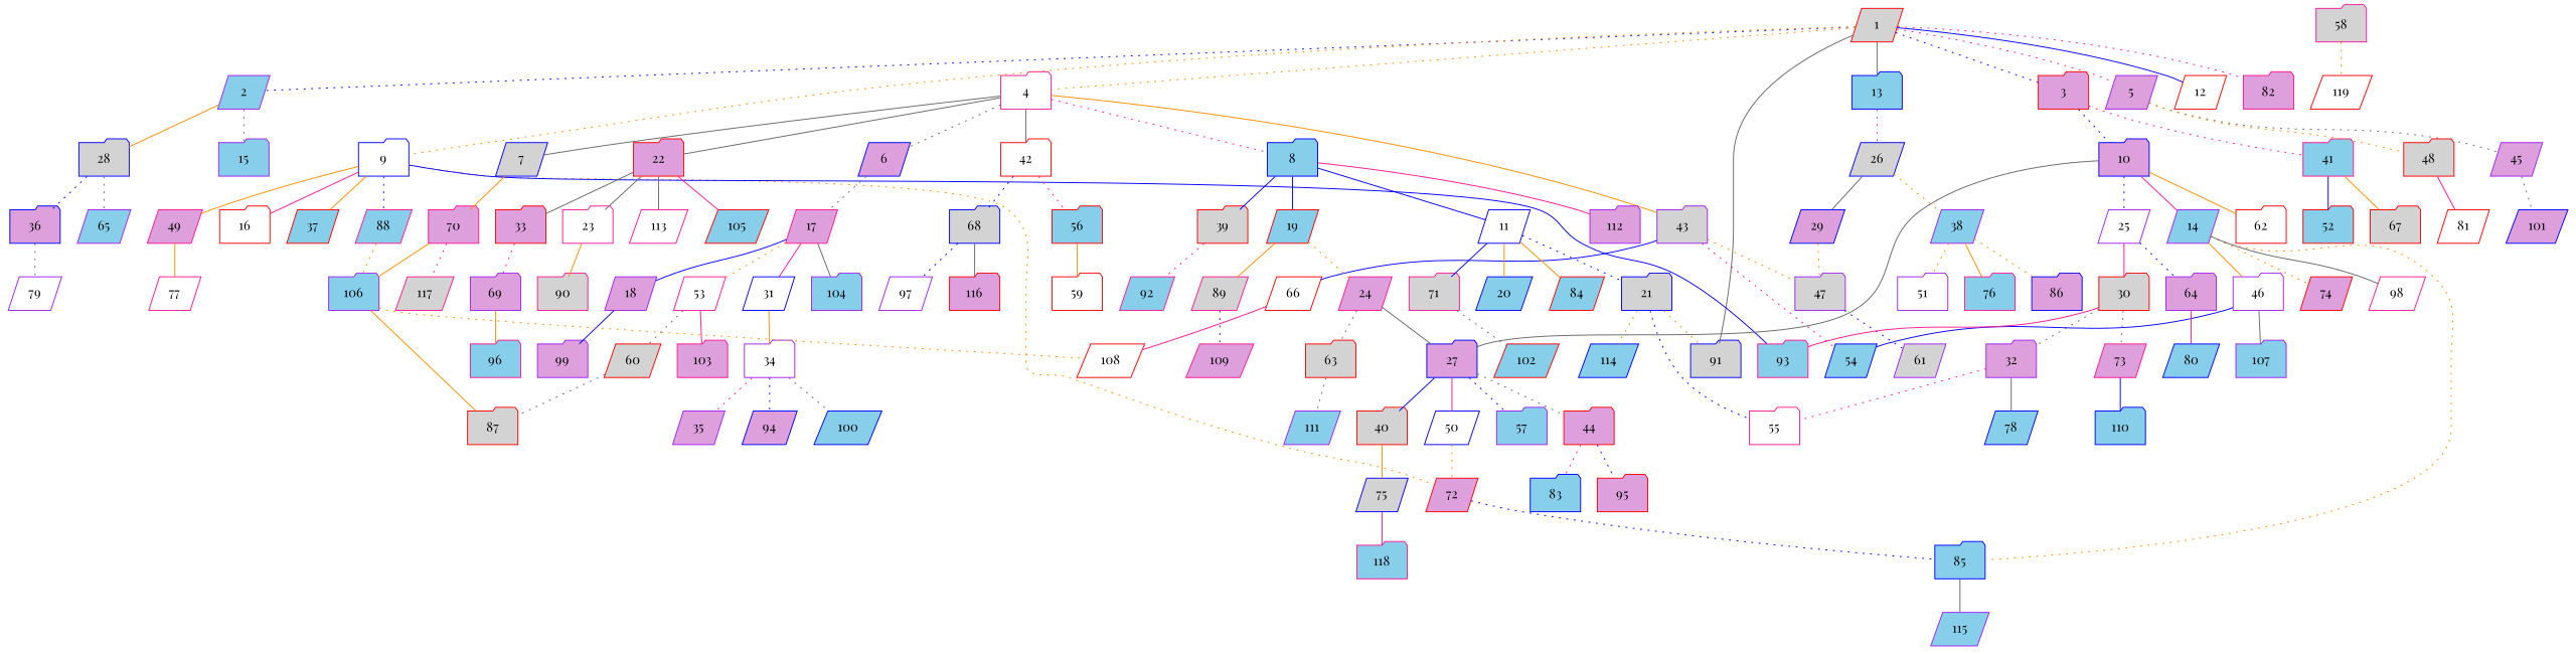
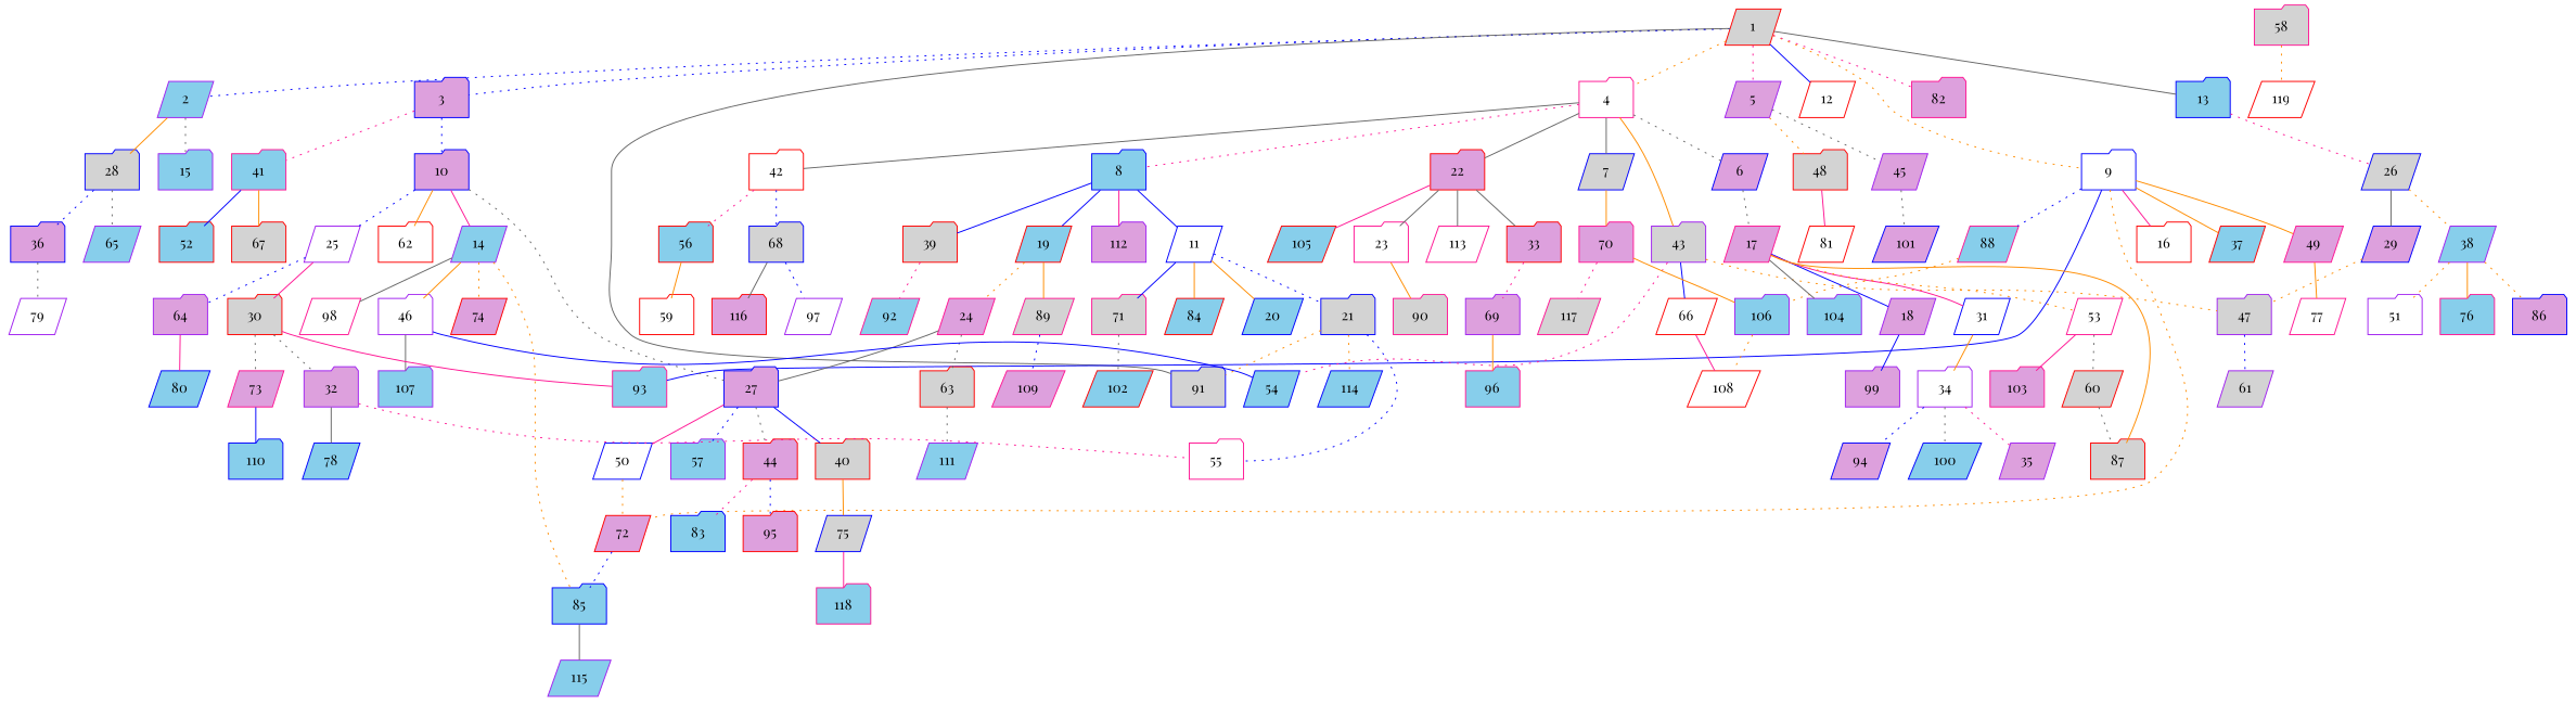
  graph {
    fontname="Playfair Display"
    node [color=red fillcolor=skyblue fontname="Playfair Display" shape=folder style=filled]
    edge [color=darkorange fontname="Playfair Display" style=dotted]
    1 [fillcolor=lightgrey shape=parallelogram]
    2 [color=purple shape=parallelogram]
-   3 [fillcolor=plum]
+   3 [color=blue fillcolor=plum]
    4 [color=deeppink fillcolor=white]
    5 [color=purple fillcolor=plum shape=parallelogram]
    9 [color=blue fillcolor=white]
    12 [fillcolor=white shape=parallelogram]
    13 [color=blue]
    82 [color=deeppink fillcolor=plum]
    91 [color=blue fillcolor=lightgrey]
    15 [color=purple]
    28 [color=blue fillcolor=lightgrey]
    10 [color=blue fillcolor=plum]
    41 [color=deeppink]
    6 [color=blue fillcolor=plum shape=parallelogram]
    7 [color=blue fillcolor=lightgrey shape=parallelogram]
    8 [color=blue]
    22 [fillcolor=plum]
    42 [fillcolor=white]
    43 [color=purple fillcolor=lightgrey]
    45 [color=purple fillcolor=plum shape=parallelogram]
    48 [fillcolor=lightgrey]
    16 [fillcolor=white]
    37 [shape=parallelogram]
    49 [color=deeppink fillcolor=plum shape=parallelogram]
    72 [fillcolor=plum shape=parallelogram]
    88 [color=deeppink shape=parallelogram]
    93 [color=deeppink]
    26 [color=blue fillcolor=lightgrey shape=parallelogram]
    36 [color=blue fillcolor=plum]
    65 [color=purple shape=parallelogram]
    14 [color=purple shape=parallelogram]
    25 [color=purple fillcolor=white shape=parallelogram]
    27 [color=blue fillcolor=plum]
    62 [fillcolor=white]
    52
    67 [fillcolor=lightgrey]
    17 [color=deeppink fillcolor=plum shape=parallelogram]
    70 [color=deeppink fillcolor=plum]
    11 [color=blue fillcolor=white shape=parallelogram]
    19 [shape=parallelogram]
    39 [fillcolor=lightgrey]
    112 [color=purple fillcolor=plum]
    23 [color=deeppink fillcolor=white]
    33 [fillcolor=plum]
    105 [shape=parallelogram]
    113 [color=deeppink fillcolor=white shape=parallelogram]
    56
    68 [color=blue fillcolor=lightgrey]
    47 [color=purple fillcolor=lightgrey]
    54 [color=blue shape=parallelogram]
    66 [fillcolor=white shape=parallelogram]
    101 [color=blue fillcolor=plum shape=parallelogram]
    81 [fillcolor=white shape=parallelogram]
    18 [color=purple fillcolor=plum shape=parallelogram]
    31 [color=blue fillcolor=white shape=parallelogram]
    53 [color=deeppink fillcolor=white shape=parallelogram]
    87 [fillcolor=lightgrey]
    104 [color=purple]
    106 [color=purple]
    117 [color=deeppink fillcolor=lightgrey shape=parallelogram]
    20 [color=blue shape=parallelogram]
    21 [color=blue fillcolor=lightgrey]
    71 [color=deeppink fillcolor=lightgrey]
    84 [shape=parallelogram]
    24 [color=deeppink fillcolor=plum shape=parallelogram]
    89 [color=deeppink fillcolor=lightgrey shape=parallelogram]
    92 [color=deeppink shape=parallelogram]
    77 [color=deeppink fillcolor=white shape=parallelogram]
    85 [color=blue]
    46 [color=purple fillcolor=white]
    74 [fillcolor=plum shape=parallelogram]
    98 [color=deeppink fillcolor=white shape=parallelogram]
    30 [fillcolor=lightgrey]
    64 [color=purple fillcolor=plum]
    40 [fillcolor=lightgrey]
    44 [fillcolor=plum]
    50 [color=blue fillcolor=white shape=parallelogram]
    57 [color=purple]
    55 [color=deeppink fillcolor=white]
    114 [color=blue shape=parallelogram]
    102 [shape=parallelogram]
    29 [color=blue fillcolor=plum shape=parallelogram]
    38 [color=purple shape=parallelogram]
    107 [color=purple]
    115 [color=purple shape=parallelogram]
    99 [color=purple fillcolor=plum]
    34 [color=purple fillcolor=white]
    60 [fillcolor=lightgrey shape=parallelogram]
    103 [color=deeppink fillcolor=plum]
    63 [fillcolor=lightgrey]
    109 [color=deeppink fillcolor=plum shape=parallelogram]
    90 [color=deeppink fillcolor=lightgrey]
    69 [color=purple fillcolor=plum]
    111 [color=purple shape=parallelogram]
    32 [color=purple fillcolor=plum]
    73 [color=deeppink fillcolor=plum shape=parallelogram]
    80 [color=blue shape=parallelogram]
    51 [color=purple fillcolor=white]
    76 [color=deeppink]
    86 [color=blue fillcolor=plum]
    75 [color=blue fillcolor=lightgrey shape=parallelogram]
    83 [color=blue]
    95 [fillcolor=plum]
    79 [color=purple fillcolor=white shape=parallelogram]
    61 [color=purple fillcolor=lightgrey shape=parallelogram]
    78 [color=blue shape=parallelogram]
    110 [color=blue]
    35 [color=purple fillcolor=plum shape=parallelogram]
    94 [color=blue fillcolor=plum shape=parallelogram]
    100 [color=blue shape=parallelogram]
    96 [color=deeppink]
    118 [color=deeppink]
    59 [fillcolor=white]
    97 [color=purple fillcolor=white shape=parallelogram]
    116 [fillcolor=plum]
    58 [color=deeppink fillcolor=lightgrey]
    119 [fillcolor=white shape=parallelogram]
    108 [fillcolor=white shape=parallelogram]
    1 -- 2 [color=blue]
    1 -- 3 [color=blue]
    1 -- 4
    1 -- 5 [color=deeppink]
    1 -- 9
    1 -- 12 [color=blue style=solid]
    1 -- 13 [color=gray40 style=solid]
    1 -- 82 [color=deeppink]
    1 -- 91 [color=gray40 style=solid]
    2 -- 15 [color=gray40]
    2 -- 28 [style=solid]
    3 -- 10 [color=blue]
    3 -- 41 [color=deeppink]
    4 -- 6 [color=gray40]
    4 -- 7 [color=gray40 style=solid]
    4 -- 8 [color=deeppink]
    4 -- 22 [color=gray40 style=solid]
    4 -- 42 [color=gray40 style=solid]
    4 -- 43 [style=solid]
    5 -- 45 [color=gray40]
    5 -- 48
    9 -- 16 [color=deeppink style=solid]
    9 -- 37 [style=solid]
    9 -- 49 [style=solid]
    9 -- 72
    9 -- 88 [color=blue]
    9 -- 93 [color=blue style=solid]
    13 -- 26 [color=deeppink]
    28 -- 36 [color=blue]
    28 -- 65 [color=gray40]
    10 -- 14 [color=deeppink style=solid]
    10 -- 25 [color=blue]
-   10 -- 27 [color=gray40 style=solid]
+   10 -- 27 [color=gray40]
    10 -- 62 [style=solid]
    41 -- 52 [color=blue style=solid]
    41 -- 67 [style=solid]
    6 -- 17 [color=gray40]
    7 -- 70 [style=solid]
    8 -- 11 [color=blue style=solid]
    8 -- 19 [color=blue style=solid]
    8 -- 39 [color=blue style=solid]
    8 -- 112 [color=deeppink style=solid]
    22 -- 23 [color=gray40 style=solid]
    22 -- 33 [color=gray40 style=solid]
    22 -- 105 [color=deeppink style=solid]
    22 -- 113 [color=gray40 style=solid]
    42 -- 56 [color=deeppink]
    42 -- 68 [color=blue]
    43 -- 47
    43 -- 54 [color=deeppink]
    43 -- 66 [color=blue style=solid]
    45 -- 101 [color=gray40]
    48 -- 81 [color=deeppink style=solid]
    49 -- 77 [style=solid]
    72 -- 85 [color=blue]
    88 -- 106
    26 -- 29 [color=gray40 style=solid]
    26 -- 38
    36 -- 79 [color=gray40]
    14 -- 85
    14 -- 46 [style=solid]
    14 -- 74
    14 -- 98 [color=gray40 style=solid]
    25 -- 30 [color=deeppink style=solid]
    25 -- 64 [color=blue]
    27 -- 40 [color=blue style=solid]
    27 -- 44 [color=gray40]
    27 -- 50 [color=deeppink style=solid]
    27 -- 57 [color=blue]
    17 -- 18 [color=blue style=solid]
    17 -- 31 [color=deeppink style=solid]
    17 -- 53
-   106 -- 87 [style=solid]
+   17 -- 87 [style=solid]
    17 -- 104 [color=gray40 style=solid]
    70 -- 106 [style=solid]
    70 -- 117 [color=deeppink]
    11 -- 20 [style=solid]
    11 -- 21 [color=blue]
    11 -- 71 [color=blue style=solid]
    11 -- 84 [style=solid]
    19 -- 24
    19 -- 89 [style=solid]
    39 -- 92 [color=deeppink]
    23 -- 90 [style=solid]
    33 -- 69 [color=deeppink]
    56 -- 59 [style=solid]
    68 -- 97 [color=blue]
    68 -- 116 [color=gray40 style=solid]
    47 -- 61 [color=blue]
    66 -- 108 [color=deeppink style=solid]
    18 -- 99 [color=blue style=solid]
    31 -- 34 [style=solid]
    53 -- 60 [color=gray40]
    53 -- 103 [color=deeppink style=solid]
    106 -- 108
    21 -- 91
    21 -- 55 [color=blue]
    21 -- 114
    71 -- 102 [color=gray40]
    24 -- 27 [color=gray40 style=solid]
    24 -- 63 [color=gray40]
    89 -- 109 [color=blue]
    85 -- 115 [color=gray40 style=solid]
    46 -- 54 [color=blue style=solid]
    46 -- 107 [color=gray40 style=solid]
    30 -- 93 [color=deeppink style=solid]
    30 -- 32 [color=gray40]
    30 -- 73 [color=gray40]
    64 -- 80 [color=deeppink style=solid]
    40 -- 75 [style=solid]
    44 -- 83 [color=deeppink]
    44 -- 95 [color=blue]
    50 -- 72
    29 -- 47
    38 -- 51
    38 -- 76 [style=solid]
    38 -- 86
    34 -- 35 [color=deeppink]
    34 -- 94 [color=blue]
    34 -- 100 [color=gray40]
    60 -- 87 [color=gray40]
    63 -- 111 [color=gray40]
    69 -- 96 [style=solid]
    32 -- 55 [color=deeppink]
    32 -- 78 [color=gray40 style=solid]
    73 -- 110 [color=blue style=solid]
    75 -- 118 [color=deeppink style=solid]
    58 -- 119
  }
